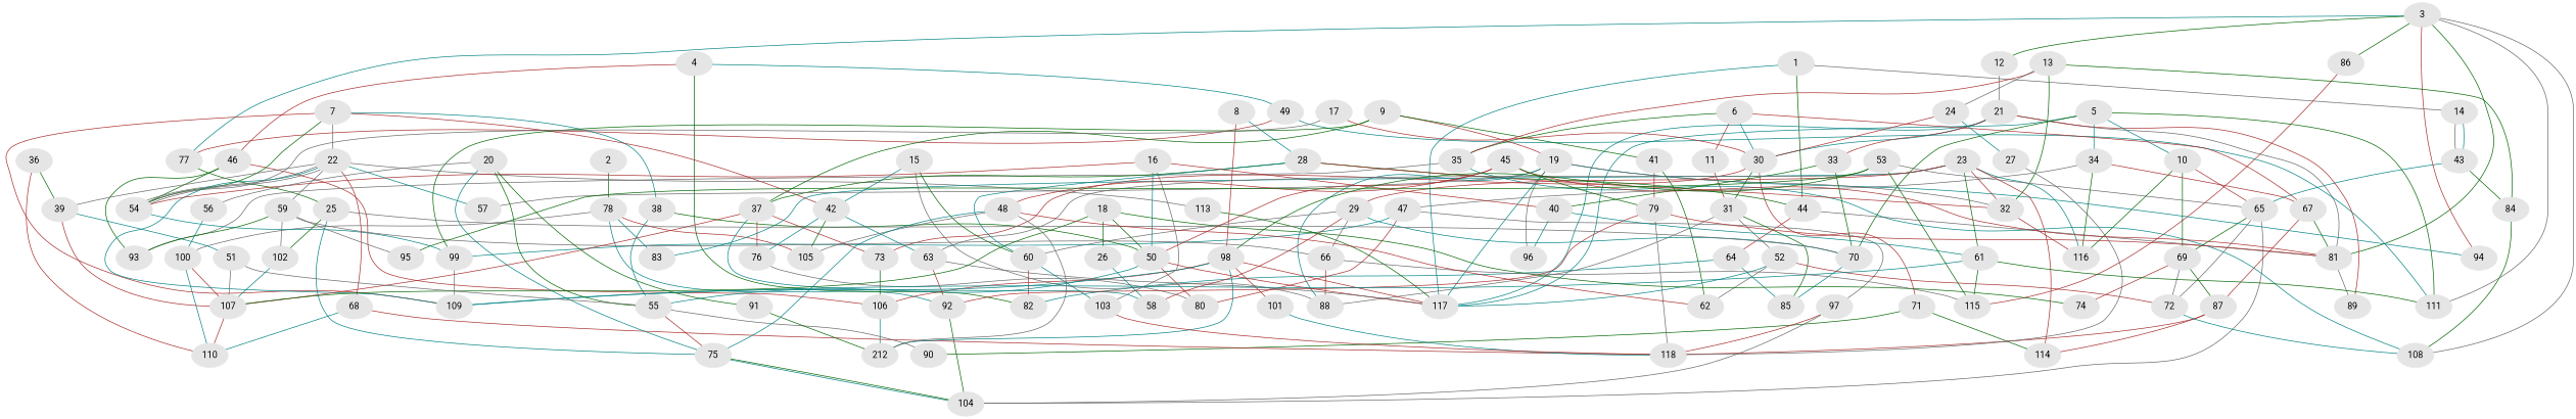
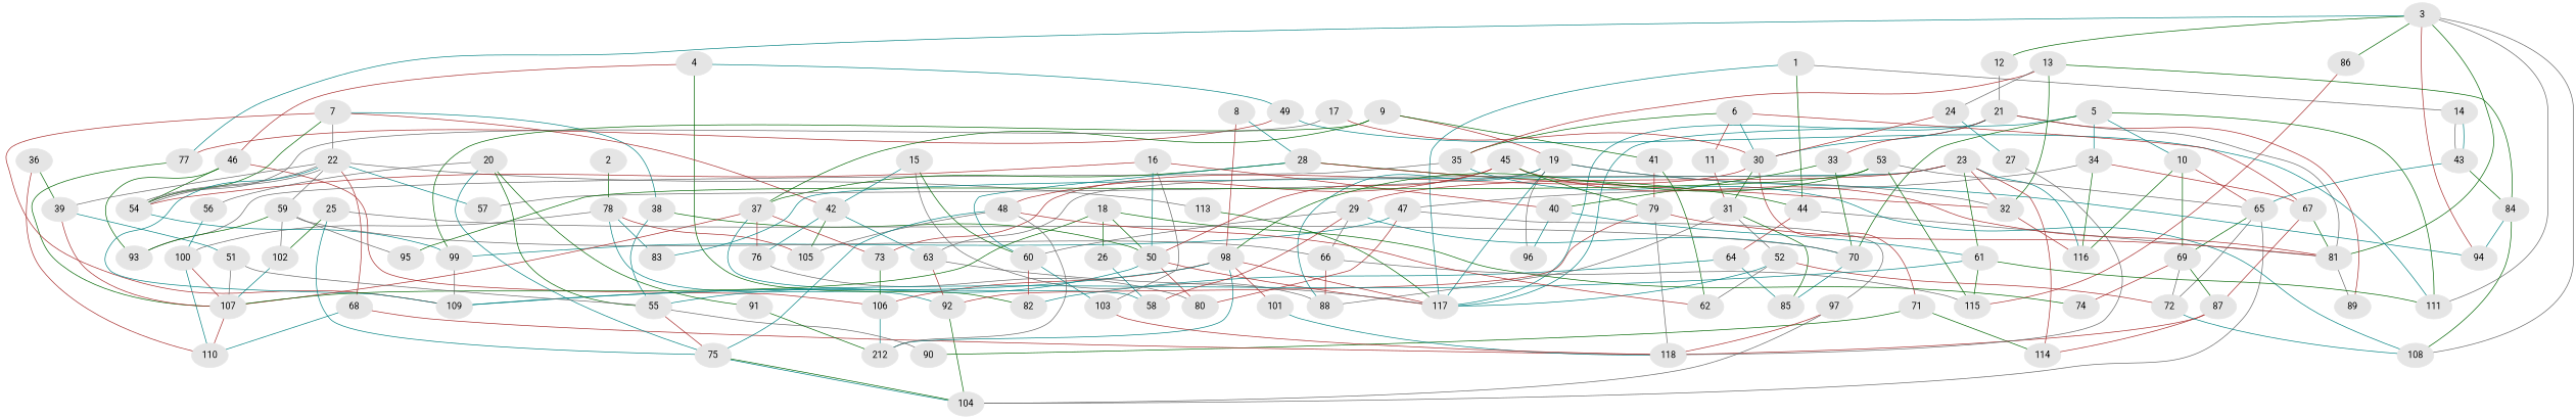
  graph {
    fontname=Roboto
    node [color=gray90 fontname=Roboto style=filled]
    edge [color=brown fontname=Roboto]
    1
    14
    44
    117
    43
    81
    64
    2
    78
    83
    105
    100
    92
    107
    110
    3
    12
    77
    86
    94
    108
    111
    21
    89
    115
    4
    46
    49
    82
    54
    93
    106
    5
    10
    34
    70
    65
    69
    116
    67
    47
    85
    6
    11
    30
    35
    31
    71
    73
    87
    7
    22
    38
    42
    109
    57
    39
    59
    68
    113
    50
    55
    63
    76
    99
    8
    28
    98
    37
    32
    60
    n72 [label=212]
    101
    9
    19
    41
    88
    96
    58
    62
    79
    72
    104
    74
    52
    33
    13
    24
    84
    27
    15
    103
    16
    40
    61
    80
    118
    17
    18
    26
    20
    56
    75
    91
    90
    51
    102
    66
    95
    23
    29
    114
    25
    97
    36
    45
    48
    53
    1 -- 14 [color=gray40]
    1 -- 44 [color=darkgreen]
    1 -- 117 [color=teal]
    14 -- 43 [color=gray40]
    14 -- 43 [color=teal]
    44 -- 81 [color=gray40]
    44 -- 64
    43 -- 65 [color=teal]
    43 -- 84 [color=darkgreen]
    81 -- 89 [color=gray40]
    64 -- 82 [color=teal]
    64 -- 85 [color=teal]
    2 -- 78 [color=darkgreen]
    78 -- 83 [color=teal]
    78 -- 105
    78 -- 100 [color=gray40]
    78 -- 92 [color=teal]
    100 -- 107
    100 -- 110 [color=teal]
    92 -- 104 [color=darkgreen]
    107 -- 110
    3 -- 81 [color=darkgreen]
    3 -- 12 [color=darkgreen]
    3 -- 77 [color=teal]
    3 -- 86 [color=darkgreen]
    3 -- 94
    3 -- 108 [color=gray40]
    3 -- 111 [color=gray40]
    12 -- 21 [color=gray40]
-   77 -- 25 [color=darkgreen]
+   77 -- 107 [color=darkgreen]
    86 -- 115
    21 -- 117 [color=teal]
    21 -- 81 [color=gray40]
    21 -- 89
    21 -- 30 [color=teal]
    21 -- 33
    4 -- 46
    4 -- 49 [color=teal]
    4 -- 82 [color=darkgreen]
    46 -- 54 [color=darkgreen]
    46 -- 93 [color=darkgreen]
    46 -- 106
    49 -- 77
    49 -- 111 [color=teal]
    54 -- 99 [color=teal]
    106 -- n72 [color=teal]
    5 -- 117 [color=teal]
    5 -- 111 [color=darkgreen]
    5 -- 10 [color=teal]
    5 -- 34 [color=teal]
    5 -- 70 [color=darkgreen]
    10 -- 65
    10 -- 69 [color=darkgreen]
    10 -- 116 [color=darkgreen]
    34 -- 116 [color=darkgreen]
    34 -- 67
    34 -- 47 [color=gray40]
    70 -- 85 [color=teal]
    65 -- 69 [color=darkgreen]
    65 -- 72 [color=gray40]
    65 -- 104 [color=gray40]
    69 -- 87 [color=darkgreen]
    69 -- 72 [color=gray40]
    69 -- 74
    67 -- 81 [color=darkgreen]
    67 -- 87
    47 -- 99 [color=teal]
    47 -- 80
    47 -- 97 [color=gray40]
    6 -- 67
    6 -- 11
    6 -- 30 [color=teal]
    6 -- 35 [color=darkgreen]
    11 -- 31
    30 -- 31 [color=darkgreen]
    30 -- 71
    30 -- 73
    35 -- 108 [color=teal]
    35 -- 93 [color=gray40]
    31 -- 85 [color=darkgreen]
    31 -- 88 [color=gray40]
    31 -- 52 [color=gray40]
    71 -- 90 [color=darkgreen]
    71 -- 114 [color=darkgreen]
    73 -- 106 [color=darkgreen]
    87 -- 118
    87 -- 114
    7 -- 54 [color=darkgreen]
    7 -- 22 [color=gray40]
    7 -- 38 [color=teal]
    7 -- 42
    7 -- 109
    22 -- 54 [color=gray40]
    22 -- 54 [color=gray40]
    22 -- 109 [color=teal]
    22 -- 57 [color=teal]
    22 -- 39 [color=gray40]
    22 -- 59 [color=gray40]
    22 -- 68
    22 -- 113 [color=gray40]
    38 -- 50 [color=darkgreen]
    38 -- 55 [color=teal]
    42 -- 105 [color=darkgreen]
    42 -- 63 [color=teal]
    42 -- 76 [color=teal]
    39 -- 107
    39 -- 51 [color=teal]
    59 -- 93 [color=darkgreen]
    59 -- 102 [color=gray40]
    59 -- 66 [color=gray40]
    59 -- 95 [color=gray40]
    68 -- 110 [color=teal]
    68 -- 118
    113 -- 117 [color=darkgreen]
    50 -- 117
    50 -- 55 [color=teal]
    50 -- 80
    55 -- 75
    55 -- 90 [color=gray40]
    63 -- 117 [color=gray40]
    63 -- 92
    76 -- 80 [color=gray40]
    99 -- 109 [color=gray40]
    8 -- 28 [color=teal]
    8 -- 98
    28 -- 44 [color=darkgreen]
    28 -- 37 [color=darkgreen]
    28 -- 32
    28 -- 60 [color=teal]
    98 -- 117
    98 -- 106
    98 -- 109 [color=teal]
    98 -- n72 [color=teal]
    98 -- 101
    37 -- 107
    37 -- 73
    37 -- 76
    37 -- 58 [color=teal]
    32 -- 116
    60 -- 82
    60 -- 103 [color=teal]
    101 -- 118 [color=teal]
    9 -- 99 [color=darkgreen]
    9 -- 37 [color=darkgreen]
    9 -- 19
    9 -- 41 [color=darkgreen]
    19 -- 117 [color=teal]
    19 -- 94 [color=teal]
    19 -- 57 [color=gray40]
    19 -- 32 [color=gray40]
    19 -- 88 [color=teal]
    19 -- 96 [color=gray40]
    41 -- 62 [color=darkgreen]
    41 -- 79
    79 -- 81
    79 -- 92
    79 -- 118 [color=gray40]
    72 -- 108 [color=teal]
    52 -- 117 [color=teal]
    52 -- 62 [color=gray40]
    52 -- 72
    33 -- 70 [color=darkgreen]
    33 -- 40 [color=darkgreen]
    13 -- 35
    13 -- 32 [color=darkgreen]
    13 -- 24 [color=gray40]
    13 -- 84 [color=darkgreen]
    24 -- 30
    24 -- 27 [color=teal]
+   84 -- 94 [color=teal]
    84 -- 108 [color=darkgreen]
    27 -- 118 [color=gray40]
    15 -- 42 [color=teal]
    15 -- 60 [color=darkgreen]
    15 -- 88 [color=gray40]
    103 -- 118
    16 -- 54
    16 -- 50 [color=teal]
    16 -- 103 [color=gray40]
    16 -- 40
    40 -- 96 [color=teal]
    40 -- 61 [color=teal]
    61 -- 111 [color=darkgreen]
    61 -- 115 [color=darkgreen]
    61 -- 109 [color=teal]
    17 -- 54 [color=gray40]
    17 -- 30
    18 -- 107 [color=darkgreen]
    18 -- 50 [color=darkgreen]
    18 -- 74 [color=darkgreen]
    18 -- 26 [color=darkgreen]
    26 -- 58 [color=teal]
    20 -- 55 [color=darkgreen]
    20 -- 56 [color=gray40]
    20 -- 75 [color=teal]
    20 -- 91 [color=darkgreen]
    56 -- 100 [color=teal]
    75 -- 104 [color=teal]
    75 -- 104 [color=darkgreen]
    91 -- n72 [color=darkgreen]
    51 -- 107 [color=gray40]
    51 -- 55 [color=gray40]
    102 -- 107 [color=teal]
    66 -- 115 [color=gray40]
    66 -- 88
    23 -- 83 [color=teal]
    23 -- 116 [color=teal]
    23 -- 63 [color=gray40]
    23 -- 32
    23 -- 61 [color=darkgreen]
    23 -- 29
    23 -- 114
    29 -- 70 [color=teal]
    29 -- 60 [color=gray40]
    29 -- 58
    29 -- 66 [color=gray40]
    25 -- 70 [color=gray40]
    25 -- 75 [color=teal]
    25 -- 102 [color=darkgreen]
    97 -- 104 [color=gray40]
    97 -- 118
    36 -- 110
    36 -- 39 [color=darkgreen]
    45 -- 81
    45 -- 50
    45 -- 79 [color=darkgreen]
    45 -- 48
    48 -- 105 [color=gray40]
    48 -- n72 [color=gray40]
    48 -- 62
    48 -- 75 [color=teal]
    53 -- 115 [color=darkgreen]
    53 -- 65 [color=gray40]
    53 -- 98 [color=darkgreen]
    53 -- 95 [color=darkgreen]
  }
